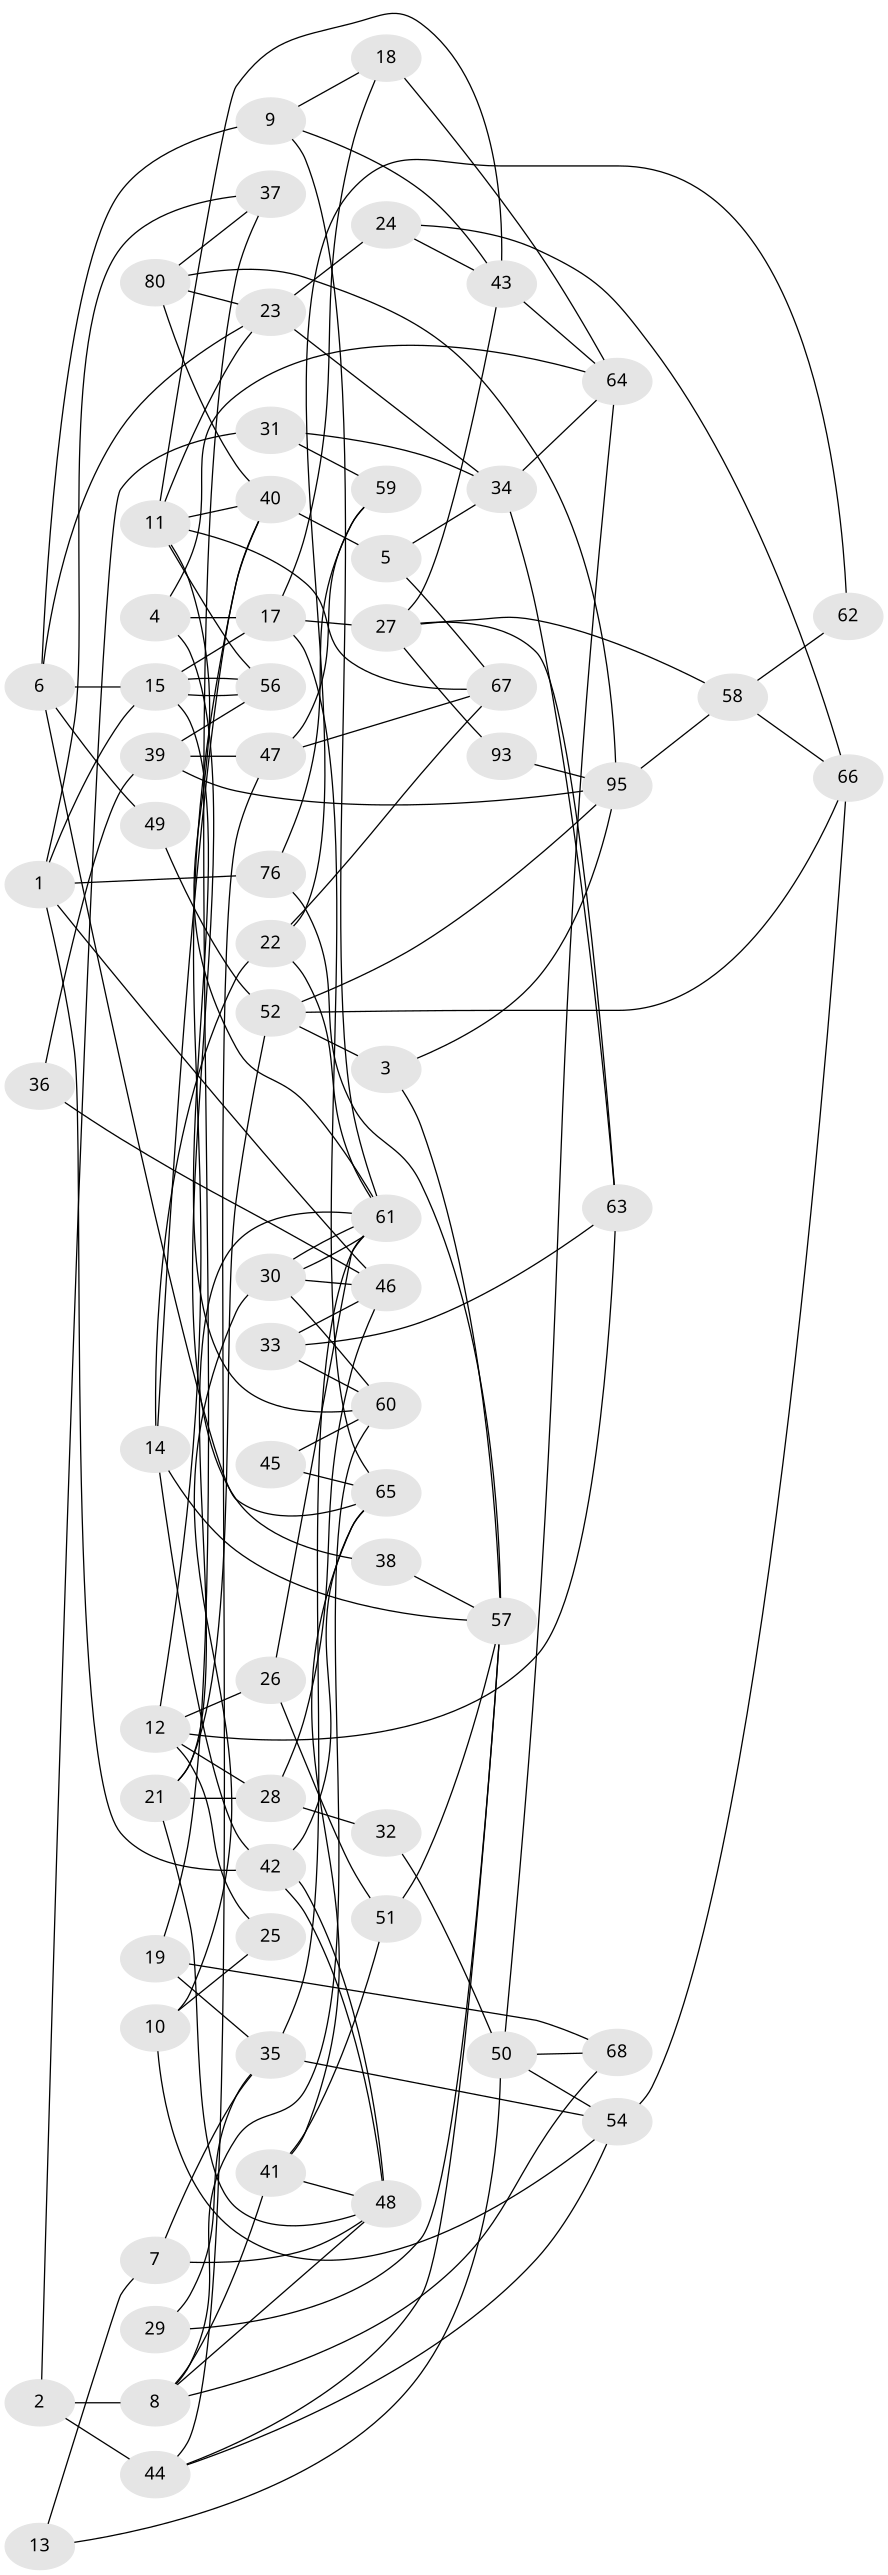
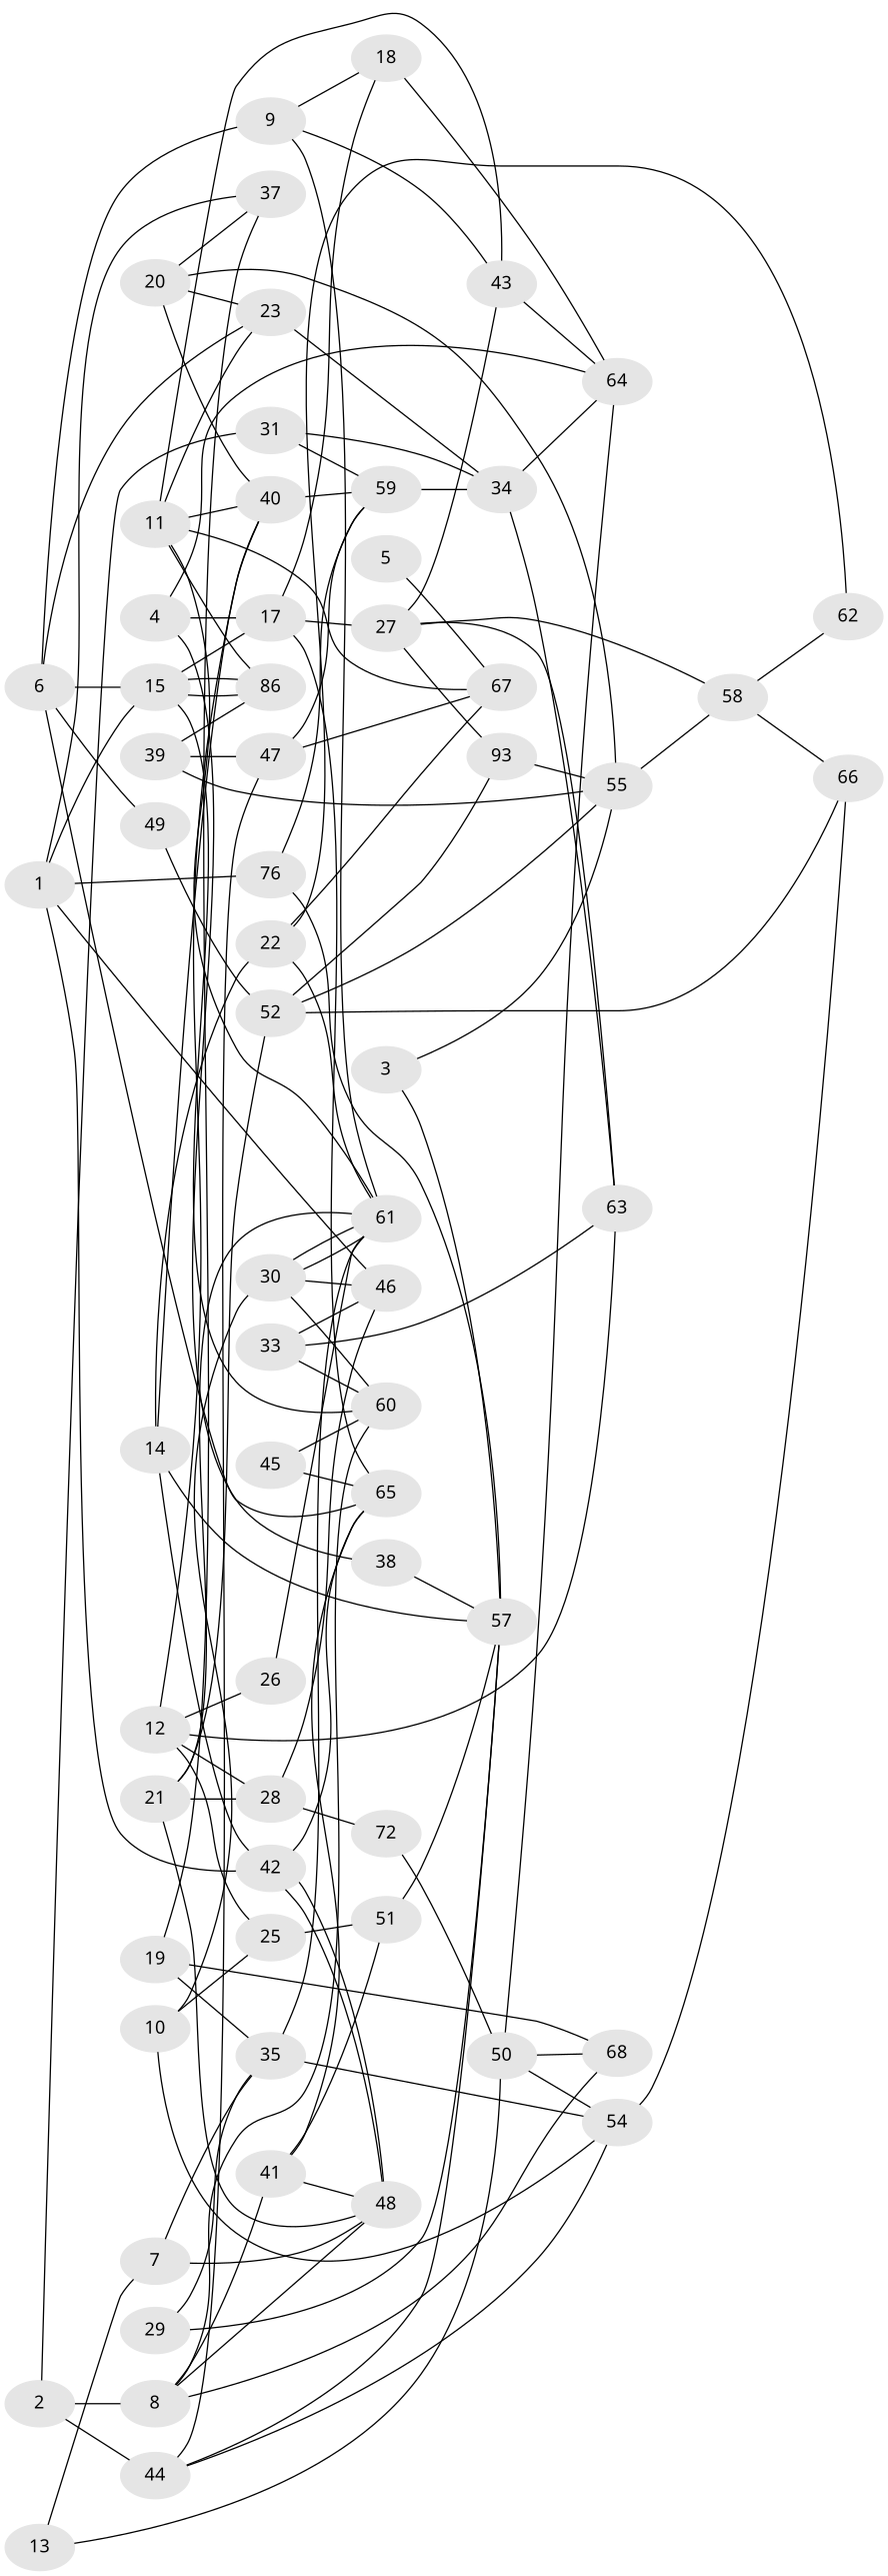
  graph {
    fontname="Noto Sans"
    rankdir=LR
    node [color=gray90 fontname="Noto Sans" style=filled]
    edge [fontname="Noto Sans"]
    1
    15
    n3 [label=76]
    37
    42
    46
    17
    60
-   56
+   56 [label=86]
    57
    59
    65
    48
    2
    8
    31
    44
    41
    68
    34
    54
    47
    3
-   55 [label=95]
+   55
    58
    4
    38
    64
    18
    27
    5
    67
    63
    6
    9
    23
    49
    43
    61
-   24
    52
    7
    35
    51
    10
    25
    30
    66
    11
    40
    12
    26
    28
-   32
+   32 [label=72]
    13
    50
    45
    14
    22
    62
    n61 [label=93]
    19
-   20 [label=80]
+   20
    21
    29
    33
-   36
    39
    1 -- 15
    1 -- n3
    1 -- 37
    1 -- 42
    1 -- 46
    15 -- 17
    15 -- 60
    15 -- 56
    15 -- 56
    n3 -- 57
    n3 -- 59
    42 -- 65
    42 -- 48
    42 -- 48
    17 -- 65
    17 -- 18
    17 -- 27
    2 -- 8
    2 -- 31
    2 -- 44
    8 -- 60
    8 -- 48
    8 -- 41
    8 -- 68
    31 -- 59
    31 -- 34
    44 -- 57
    44 -- 54
    44 -- 47
    41 -- 65
    41 -- 48
    41 -- 51
    34 -- 64
    34 -- 63
    54 -- 66
    47 -- 59
    47 -- 67
    3 -- 57
    3 -- 55
    55 -- 58
    58 -- 66
    58 -- 62
    4 -- 17
    4 -- 38
    4 -- 64
    38 -- 57
    18 -- 64
    27 -- 58
    27 -- 63
    27 -- 43
    27 -- n61
-   5 -- 34
+   59 -- 34
    5 -- 67
    6 -- 15
    6 -- 65
    6 -- 9
    6 -- 23
    6 -- 49
    9 -- 18
    9 -- 43
    9 -- 61
    23 -- 34
-   23 -- 24
    49 -- 52
    43 -- 64
-   24 -- 43
-   24 -- 66
    52 -- 55
    52 -- 66
-   52 -- 3
+   52 -- n61
    7 -- 48
    7 -- 35
    35 -- 54
    35 -- 61
    51 -- 57
    10 -- 54
    10 -- 25
    10 -- 30
    30 -- 46
    30 -- 60
    30 -- 61
    30 -- 61
    11 -- 56
    11 -- 67
    11 -- 23
    11 -- 43
    11 -- 61
    11 -- 40
-   40 -- 5
+   40 -- 59
    12 -- 63
    12 -- 25
    12 -- 40
    12 -- 26
    12 -- 28
    26 -- 61
-   26 -- 51
+   25 -- 51
    28 -- 46
    28 -- 32
    32 -- 50
    13 -- 7
    13 -- 50
    50 -- 68
    50 -- 54
    50 -- 64
    45 -- 60
    45 -- 65
    14 -- 42
    14 -- 57
    14 -- 40
    14 -- 22
    22 -- 67
    22 -- 61
    22 -- 62
    n61 -- 55
    19 -- 37
    19 -- 68
    19 -- 35
    20 -- 37
    20 -- 55
    20 -- 23
    20 -- 40
    21 -- 48
    21 -- 61
    21 -- 52
    21 -- 28
    29 -- 57
    29 -- 35
    33 -- 46
    33 -- 60
    33 -- 63
-   36 -- 46
-   36 -- 39
    39 -- 56
    39 -- 47
    39 -- 55
  }
